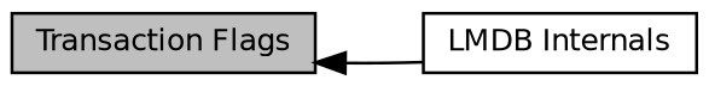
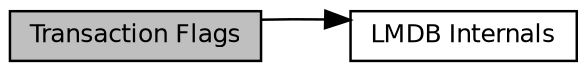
  digraph {
    rankdir=LR
    node [color=black fontname=Helvetica fontsize=10 shape=record style=filled]
    n1 [fillcolor=grey75 fontcolor=black height=0.2 label="Transaction Flags" width=0.4]
    n2 [fillcolor=white height=0.2 label="LMDB Internals" width=0.4]
-   n1 -> n2 [dir=back fontname=Helvetica fontsize=10 labelfontname=Helvetica labelfontsize=10 shape=plaintext style=solid]
+   n2 -> n1 [dir=back fontname=Helvetica fontsize=10 labelfontname=Helvetica labelfontsize=10 shape=plaintext style=solid]
  }
